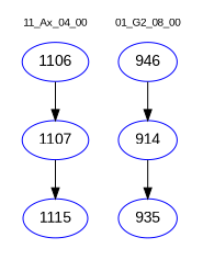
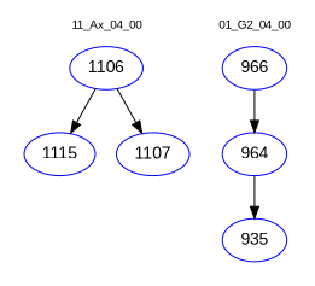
  digraph {
    fontname="Liberation Sans"
    node [color=blue fontname="Liberation Sans"]
    edge [color=black fontname="Liberation Sans"]
    n1 [label=1106]
    n2 [label=1115]
    n3 [label=1107]
-   n4 [label=914]
-   n5 [label=946]
+   n4 [label=964]
+   n5 [label=966]
    n6 [label=935]
    subgraph cluster_1 {
      color=white
      fontsize=10
      label="11_Ax_04_00"
      n1
      n2
      n3
    }
    subgraph cluster_2 {
      color=white
      fontsize=10
-     label="01_G2_08_00"
+     label="01_G2_04_00"
      n4
      n5
      n6
    }
-   n3 -> n2
+   n1 -> n2
    n1 -> n3
    n4 -> n6
    n5 -> n4
  }
